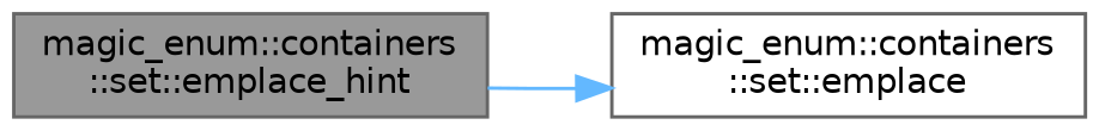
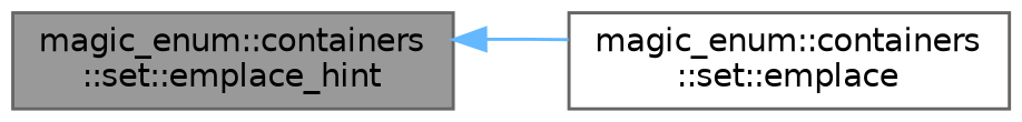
  digraph {
    rankdir=LR
    node [fontname=Helvetica fontsize=10 shape=box style=filled]
    n1 [color=gray40 fillcolor=grey60 fontcolor=black height=0.2 label="magic_enum::containers\l::set::emplace_hint" width=0.4]
    n2 [color=grey40 fillcolor=white height=0.2 label="magic_enum::containers\l::set::emplace" width=0.4]
-   n1 -> n2 [color=steelblue1 fontname=Helvetica fontsize=10 labelfontname=Helvetica labelfontsize=10 style=solid]
+   n2 -> n1 [color=steelblue1 fontname=Helvetica fontsize=10 labelfontname=Helvetica labelfontsize=10 style=solid]
  }
